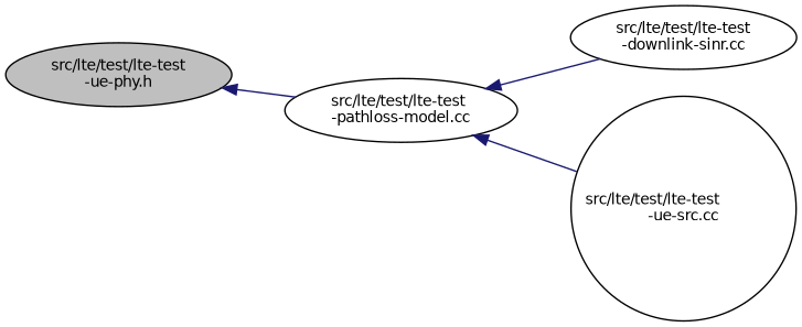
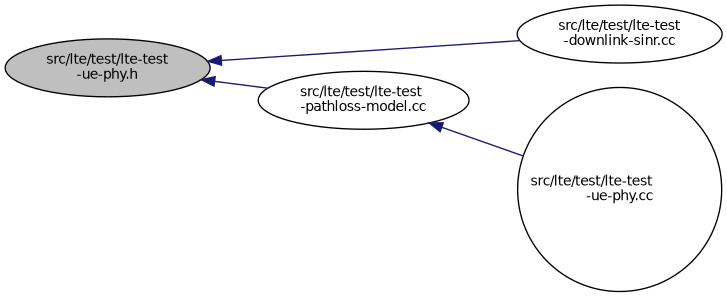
  digraph {
    rankdir=LR
    node [color=black fillcolor=white fontname=Helvetica fontsize=10 shape=ellipse style=filled]
    edge [color=midnightblue dir=back fontname=Helvetica fontsize=10 labelfontname=Helvetica labelfontsize=10 style=solid]
    n1 [fillcolor=grey75 fontcolor=black height=0.2 label="src/lte/test/lte-test\l-ue-phy.h" width=0.4]
    n2 [height=0.2 label="src/lte/test/lte-test\l-downlink-sinr.cc" width=0.4]
    n3 [height=0.2 label="src/lte/test/lte-test\l-pathloss-model.cc" width=0.4]
-   n4 [height=0.2 label="src/lte/test/lte-test\l-ue-src.cc" shape=circle width=0.4]
-   n3 -> n2
+   n4 [height=0.2 label="src/lte/test/lte-test\l-ue-phy.cc" shape=circle width=0.4]
+   n1 -> n2
    n1 -> n3
    n3 -> n4
  }
